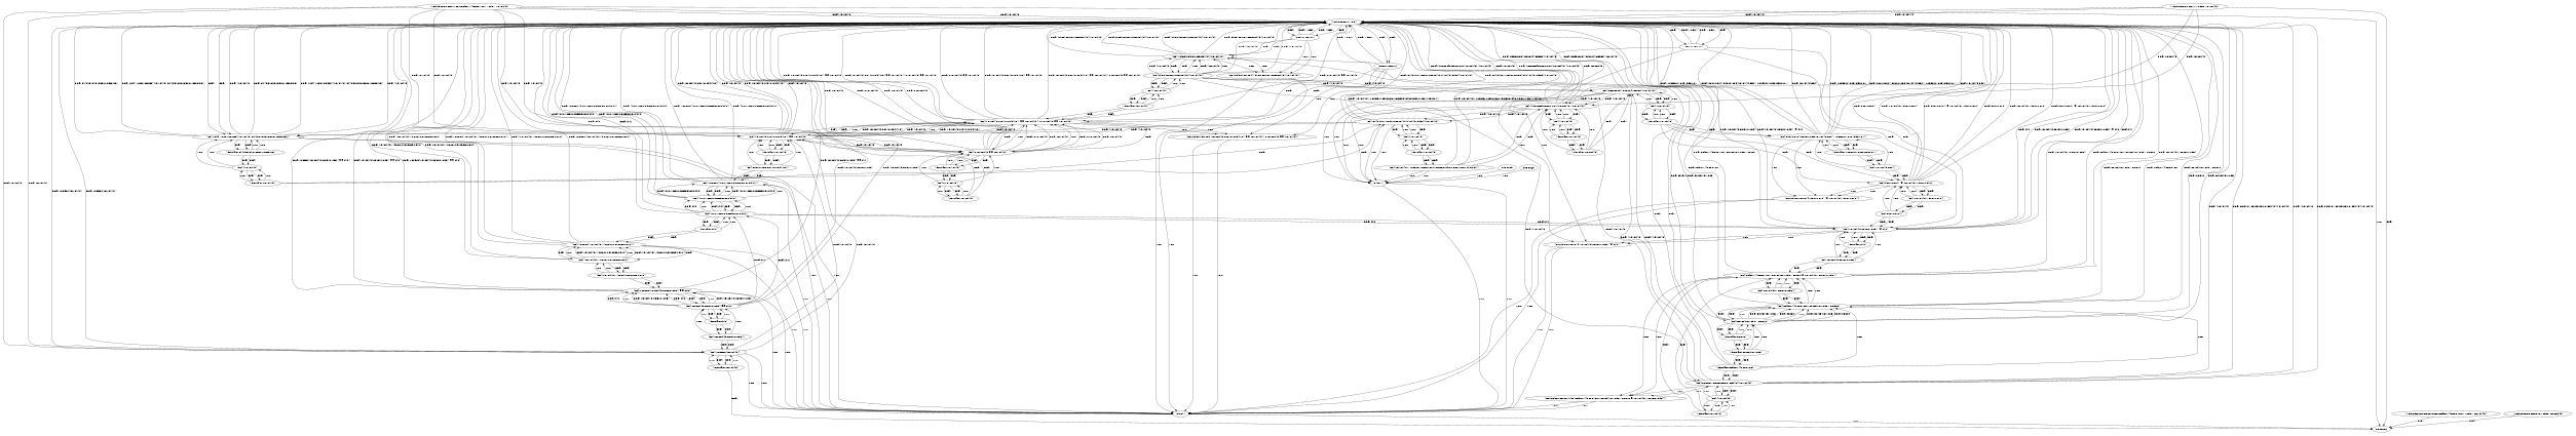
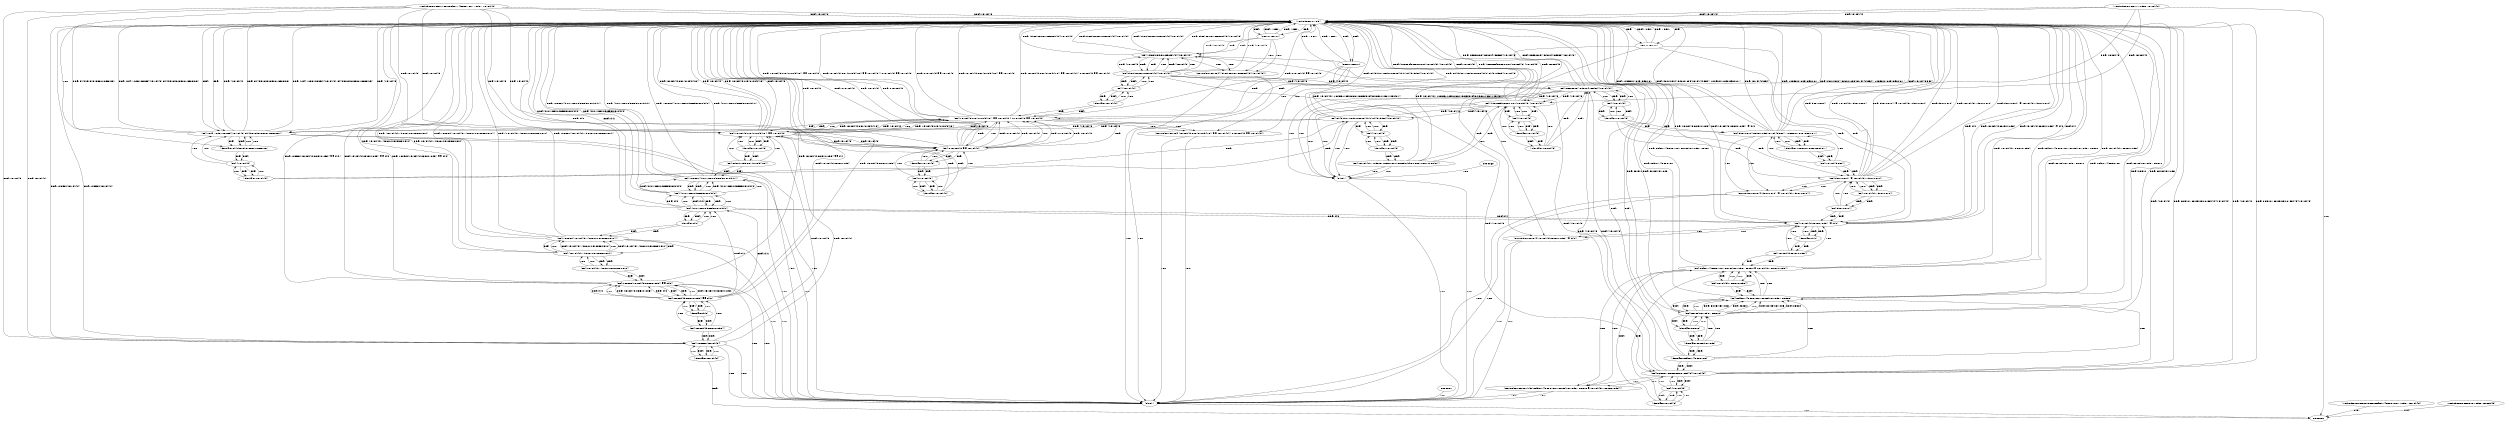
  digraph {
    fontname="DejaVu Sans"
    node [fontname="DejaVu Sans"]
    edge [fontname="DejaVu Sans"]
    n1 [label="(MethodReturn,void)"]
    n2 [label="(Return,return;)"]
    n3 [label="(Return,return;)"]
    n4 [label="(Call,notifyNodeInserted(*newChild, ChildrenChangeSourceParser))"]
    n5 [label="(Return,return;)"]
    n6 [label="(ControlStructure,if (!checkParserAcceptChild(*newChild)))"]
    n7 [label="(Call,!checkParserAcceptChild(*newChild))"]
    n8 [label="(Call,nextChild.parentNode() != this)"]
    n9 [label="(ControlStructure,if (nextChild.parentNode() != this))"]
    n10 [label="(Block,)"]
    n11 [label="(Identifier,ChildrenChangeSourceParser)"]
    n12 [label="(Call,nextChild.previousSibling() == newChild || &nextChild == newChild)"]
    n13 [label="(ControlStructure,if (nextChild.previousSibling() == newChild || &nextChild == newChild))"]
    n14 [label="(MethodParameterIn,PassRefPtrWillBeRawPtr<Node> newChild)"]
    1000101
    n16 [label="(Call,ASSERT(newChild))"]
    n17 [label="(Call,&nextChild == newChild)"]
    n18 [label="(Call,nextChild.previousSibling() == newChild)"]
    n19 [label="(Identifier,newChild)"]
    n20 [label="(Identifier,newChild)"]
    n21 [label="(Identifier,newChild)"]
    n22 [label="(MethodParameterOut,PassRefPtrWillBeRawPtr<Node> newChild)"]
    n23 [label="(MethodParameterIn,Node& nextChild)"]
    n24 [label="(Call,insertBeforeCommon(nextChild, *newChild))"]
    n25 [label="(Block,)"]
    n26 [label="(Call,*newChild)"]
    n27 [label="(Call,ChildListMutationScope(*this).childAdded(*newChild))"]
    n28 [label="(MethodParameterOut,Node& nextChild)"]
    n29 [label="(Call,*newChild)"]
    n30 [label="(Identifier,newChild)"]
    n31 [label="(Call,checkParserAcceptChild(*newChild))"]
    n32 [label="(Call,parent->parserRemoveChild(*newChild))"]
    n33 [label="(Call,treeScope().adoptIfNeeded(*newChild))"]
    n34 [label="(ControlStructure,while (RefPtrWillBeRawPtr<ContainerNode> parent = newChild->parentNode()))"]
    n35 [label="(Call,*newChild)"]
    n36 [label="(Call,*newChild)"]
    n37 [label="(Call,RefPtrWillBeRawPtr<ContainerNode> parent = newChild->parentNode())"]
    n38 [label="(Call,newChild->parentNode())"]
    n39 [label="(Call,RefPtrWillBeRawPtr<ContainerNode> parent)"]
    n40 [label="(Call,ContainerNode> parent)"]
    n41 [label="(Identifier,parent)"]
    n42 [label="(Identifier,RefPtrWillBeRawPtr)"]
    n43 [label="(Identifier,ContainerNode)"]
    n44 [label="(Identifier,newChild)"]
    n45 [label="(Identifier,this)"]
    n46 [label="(Call,nextChild.parentNode())"]
    n47 [label="(Call,newChild->document())"]
    n48 [label="(Call,document() != newChild->document())"]
    n49 [label="(Call,document())"]
    n50 [label="(ControlStructure,if (document() != newChild->document()))"]
    n51 [label="(Call,newChild.get())"]
    n52 [label="(Call,document().adoptNode(newChild.get(), ASSERT_NO_EXCEPTION))"]
    n53 [label="(Identifier,ASSERT_NO_EXCEPTION)"]
    n54 [label="(Identifier,newChild)"]
    n55 [label="(Identifier,nextChild)"]
    n56 [label="(Identifier,newChild)"]
    n57 [label="(Call,*newChild)"]
    n58 [label="(Call,newChild->updateAncestorConnectedSubframeCountForInsertion())"]
    n59 [label="(Identifier,newChild)"]
    n60 [label="(Call,*newChild)"]
    n61 [label="(Identifier,newChild)"]
    n62 [label="(Call,nextChild.parentNode() == this)"]
    n63 [label="(Identifier,this)"]
    n64 [label="(Call,ASSERT(nextChild.parentNode() == this))"]
    n65 [label="(Call,isHTMLTemplateElement(this))"]
    n66 [label="(Call,nextChild.parentNode())"]
    n67 [label="(Call,!isHTMLTemplateElement(this))"]
    n68 [label="(Identifier,this)"]
    n69 [label="(Call,!newChild->isDocumentFragment())"]
    n70 [label="(Call,newChild->isDocumentFragment())"]
    n71 [label="(Call,ASSERT(!newChild->isDocumentFragment()))"]
    n72 [label="(Call,ASSERT(!isHTMLTemplateElement(this)))"]
    n73 [label="(Call,adoptNode.previousSibling())"]
    n74 [label="(Call,&nextChild)"]
    n75 [label="(Identifier,nextChild)"]
-   1000159
+   1000134
    1000160
    n1 -> n2 [label="CFG: "]
    n1 -> n2 [label="CFG: "]
    n1 -> n3 [label="CFG: "]
    n1 -> n3 [label="CFG: "]
    n1 -> n4 [label="CFG: "]
    n1 -> n4 [label="CFG: "]
    n1 -> n5 [label="CFG: "]
    n1 -> n5 [label="CFG: "]
    n2 -> n1 [label="DDG: <RET>"]
    n2 -> n1 [label="DDG: <RET>"]
    n2 -> n6 [label="AST: "]
    n2 -> n6 [label="AST: "]
    n2 -> n7 [label="CFG: "]
    n2 -> n7 [label="CFG: "]
    n3 -> n1 [label="DDG: <RET>"]
    n3 -> n1 [label="DDG: <RET>"]
    n3 -> n8 [label="CFG: "]
    n3 -> n8 [label="CFG: "]
    n3 -> n9 [label="AST: "]
    n3 -> n9 [label="AST: "]
    n4 -> n1 [label="DDG: notifyNodeInserted(*newChild, ChildrenChangeSourceParser)"]
    n4 -> n1 [label="DDG: *newChild"]
    n4 -> n1 [label="DDG: ChildrenChangeSourceParser"]
    n4 -> n1 [label="DDG: notifyNodeInserted(*newChild, ChildrenChangeSourceParser)"]
    n4 -> n1 [label="DDG: *newChild"]
    n4 -> n1 [label="DDG: ChildrenChangeSourceParser"]
    n4 -> n10 [label="AST: "]
    n4 -> n10 [label="AST: "]
    n4 -> n11 [label="CFG: "]
    n4 -> n11 [label="CFG: "]
    n5 -> n1 [label="DDG: <RET>"]
    n5 -> n1 [label="DDG: <RET>"]
    n5 -> n12 [label="CFG: "]
    n5 -> n12 [label="CFG: "]
    n5 -> n13 [label="AST: "]
    n5 -> n13 [label="AST: "]
    n6 -> n10 [label="AST: "]
    n6 -> n10 [label="AST: "]
    n7 -> n1 [label="DDG: checkParserAcceptChild(*newChild)"]
    n7 -> n1 [label="DDG: !checkParserAcceptChild(*newChild)"]
    n7 -> n1 [label="DDG: checkParserAcceptChild(*newChild)"]
    n7 -> n1 [label="DDG: !checkParserAcceptChild(*newChild)"]
    n7 -> n6 [label="AST: "]
    n7 -> n6 [label="AST: "]
    n7 -> n31 [label="CFG: "]
    n7 -> n31 [label="CFG: "]
    n8 -> n1 [label="DDG: this"]
    n8 -> n1 [label="DDG: nextChild.parentNode()"]
    n8 -> n1 [label="DDG: nextChild.parentNode() != this"]
    n8 -> n1 [label="DDG: this"]
    n8 -> n1 [label="DDG: nextChild.parentNode()"]
    n8 -> n1 [label="DDG: nextChild.parentNode() != this"]
    n8 -> n9 [label="AST: "]
    n8 -> n9 [label="AST: "]
    n8 -> n45 [label="CFG: "]
    n8 -> n45 [label="CFG: "]
    n9 -> n10 [label="AST: "]
    n9 -> n10 [label="AST: "]
    n10 -> 1000101 [label="AST: "]
    n11 -> n4 [label="AST: "]
    n11 -> n4 [label="AST: "]
    n11 -> n60 [label="CFG: "]
    n11 -> n60 [label="CFG: "]
    n12 -> n1 [label="DDG: nextChild.previousSibling() == newChild || &nextChild == newChild"]
    n12 -> n1 [label="DDG: &nextChild == newChild"]
    n12 -> n1 [label="DDG: nextChild.previousSibling() == newChild"]
    n12 -> n1 [label="DDG: nextChild.previousSibling() == newChild || &nextChild == newChild"]
    n12 -> n1 [label="DDG: &nextChild == newChild"]
    n12 -> n1 [label="DDG: nextChild.previousSibling() == newChild"]
    n12 -> n13 [label="AST: "]
    n12 -> n13 [label="AST: "]
    n12 -> n17 [label="CFG: "]
    n12 -> n17 [label="CFG: "]
    n12 -> n18 [label="CFG: "]
    n12 -> n18 [label="CFG: "]
    n13 -> n10 [label="AST: "]
    n13 -> n10 [label="AST: "]
    n14 -> n1 [label="DDG: newChild"]
    n14 -> n1 [label="DDG: newChild"]
-   n14 -> 1000101 [label="AST: "]
+   n14 -> n11 [label="AST: "]
    n14 -> n16 [label="DDG: newChild"]
    n14 -> n16 [label="DDG: newChild"]
    n14 -> n17 [label="DDG: newChild"]
    n14 -> n17 [label="DDG: newChild"]
    n14 -> n18 [label="DDG: newChild"]
    n14 -> n18 [label="DDG: newChild"]
    n16 -> n1 [label="DDG: ASSERT(newChild)"]
    n16 -> n1 [label="DDG: ASSERT(newChild)"]
    n16 -> n10 [label="AST: "]
    n16 -> n10 [label="AST: "]
    n16 -> n18 [label="DDG: newChild"]
    n16 -> n18 [label="DDG: newChild"]
    n16 -> n19 [label="CFG: "]
    n16 -> n19 [label="CFG: "]
    n17 -> n1 [label="DDG: newChild"]
    n17 -> n1 [label="DDG: &nextChild"]
    n17 -> n1 [label="DDG: newChild"]
    n17 -> n1 [label="DDG: &nextChild"]
    n17 -> n12 [label="AST: "]
    n17 -> n12 [label="DDG: &nextChild"]
    n17 -> n12 [label="DDG: newChild"]
    n17 -> n12 [label="AST: "]
    n17 -> n12 [label="DDG: &nextChild"]
    n17 -> n12 [label="DDG: newChild"]
    n17 -> n20 [label="CFG: "]
    n17 -> n20 [label="CFG: "]
    n18 -> n1 [label="DDG: nextChild.previousSibling()"]
    n18 -> n1 [label="DDG: newChild"]
    n18 -> n1 [label="DDG: nextChild.previousSibling()"]
    n18 -> n1 [label="DDG: newChild"]
    n18 -> n12 [label="AST: "]
    n18 -> n12 [label="DDG: nextChild.previousSibling()"]
    n18 -> n12 [label="DDG: newChild"]
    n18 -> n12 [label="AST: "]
    n18 -> n12 [label="DDG: nextChild.previousSibling()"]
    n18 -> n12 [label="DDG: newChild"]
    n18 -> n17 [label="DDG: newChild"]
    n18 -> n17 [label="DDG: newChild"]
    n18 -> n21 [label="CFG: "]
    n18 -> n21 [label="CFG: "]
    n19 -> 1000101 [label="CFG: "]
    n19 -> n16 [label="AST: "]
    n19 -> n16 [label="AST: "]
    n20 -> n17 [label="AST: "]
    n20 -> n17 [label="AST: "]
    n20 -> n74 [label="CFG: "]
    n20 -> n74 [label="CFG: "]
    n21 -> n18 [label="AST: "]
    n21 -> n18 [label="AST: "]
    n21 -> n73 [label="CFG: "]
    n21 -> n73 [label="CFG: "]
    n22 -> 1000101 [label="CFG: "]
    n23 -> n1 [label="DDG: nextChild"]
    n23 -> n1 [label="DDG: nextChild"]
-   n23 -> 1000101 [label="CFG: "]
+   n23 -> 1000101 [label="AST: "]
    n23 -> n24 [label="DDG: nextChild"]
    n23 -> n24 [label="DDG: nextChild"]
    n24 -> n1 [label="DDG: insertBeforeCommon(nextChild, *newChild)"]
    n24 -> n1 [label="DDG: nextChild"]
    n24 -> n1 [label="DDG: insertBeforeCommon(nextChild, *newChild)"]
    n24 -> n1 [label="DDG: nextChild"]
    n24 -> n25 [label="AST: "]
    n24 -> n25 [label="AST: "]
    n24 -> n26 [label="CFG: "]
    n24 -> n26 [label="CFG: "]
    n24 -> n27 [label="DDG: *newChild"]
    n24 -> n27 [label="DDG: *newChild"]
    n25 -> n10 [label="AST: "]
    n25 -> n10 [label="AST: "]
    n26 -> n24 [label="AST: "]
    n26 -> n24 [label="AST: "]
    n26 -> n56 [label="CFG: "]
    n26 -> n56 [label="CFG: "]
    n27 -> n1 [label="DDG: ChildListMutationScope(*this).childAdded(*newChild)"]
    n27 -> n1 [label="DDG: ChildListMutationScope(*this).childAdded(*newChild)"]
    n27 -> n4 [label="DDG: *newChild"]
    n27 -> n4 [label="DDG: *newChild"]
    n27 -> n25 [label="AST: "]
    n27 -> n25 [label="AST: "]
    n27 -> n57 [label="CFG: "]
    n27 -> n57 [label="CFG: "]
    n28 -> 1000101 [label="CFG: "]
    n29 -> n30 [label="CFG: "]
    n29 -> n30 [label="CFG: "]
    n29 -> n31 [label="AST: "]
    n29 -> n31 [label="AST: "]
    n30 -> n12 [label="CFG: "]
    n30 -> n12 [label="CFG: "]
    n30 -> n29 [label="AST: "]
    n30 -> n29 [label="AST: "]
    n31 -> n1 [label="DDG: *newChild"]
    n31 -> n1 [label="DDG: *newChild"]
    n31 -> n7 [label="AST: "]
    n31 -> n7 [label="DDG: *newChild"]
    n31 -> n7 [label="AST: "]
    n31 -> n7 [label="DDG: *newChild"]
    n31 -> n29 [label="CFG: "]
    n31 -> n29 [label="CFG: "]
    n31 -> n32 [label="DDG: *newChild"]
    n31 -> n32 [label="DDG: *newChild"]
    n31 -> n33 [label="DDG: *newChild"]
    n31 -> n33 [label="DDG: *newChild"]
    n32 -> n1 [label="DDG: *newChild"]
    n32 -> n1 [label="DDG: parent->parserRemoveChild(*newChild)"]
    n32 -> n1 [label="DDG: *newChild"]
    n32 -> n1 [label="DDG: parent->parserRemoveChild(*newChild)"]
    n32 -> n33 [label="DDG: *newChild"]
    n32 -> n33 [label="DDG: *newChild"]
    n32 -> n34 [label="AST: "]
    n32 -> n34 [label="AST: "]
    n32 -> n35 [label="CFG: "]
    n32 -> n35 [label="CFG: "]
    n33 -> n1 [label="DDG: treeScope().adoptIfNeeded(*newChild)"]
    n33 -> n1 [label="DDG: treeScope().adoptIfNeeded(*newChild)"]
    n33 -> n24 [label="DDG: *newChild"]
    n33 -> n24 [label="DDG: *newChild"]
    n33 -> n25 [label="AST: "]
    n33 -> n25 [label="AST: "]
    n33 -> n36 [label="CFG: "]
    n33 -> n36 [label="CFG: "]
    n34 -> n10 [label="AST: "]
    n34 -> n10 [label="AST: "]
    n35 -> n32 [label="AST: "]
    n35 -> n32 [label="AST: "]
    n35 -> n44 [label="CFG: "]
    n35 -> n44 [label="CFG: "]
    n36 -> n33 [label="AST: "]
    n36 -> n33 [label="AST: "]
    n36 -> n54 [label="CFG: "]
    n36 -> n54 [label="CFG: "]
    n37 -> n1 [label="DDG: newChild->parentNode()"]
    n37 -> n1 [label="DDG: RefPtrWillBeRawPtr<ContainerNode> parent"]
    n37 -> n1 [label="DDG: newChild->parentNode()"]
    n37 -> n1 [label="DDG: RefPtrWillBeRawPtr<ContainerNode> parent"]
    n37 -> n34 [label="AST: "]
    n37 -> n34 [label="AST: "]
    n37 -> n38 [label="CFG: "]
    n37 -> n38 [label="CFG: "]
    n38 -> n37 [label="AST: "]
    n38 -> n37 [label="AST: "]
    n38 -> n39 [label="CFG: "]
    n38 -> n39 [label="CFG: "]
    n39 -> n1 [label="DDG: ContainerNode> parent"]
    n39 -> n1 [label="DDG: RefPtrWillBeRawPtr"]
    n39 -> n1 [label="DDG: ContainerNode> parent"]
    n39 -> n1 [label="DDG: RefPtrWillBeRawPtr"]
    n39 -> n37 [label="AST: "]
    n39 -> n37 [label="AST: "]
    n39 -> n40 [label="CFG: "]
    n39 -> n40 [label="CFG: "]
    n40 -> n1 [label="DDG: parent"]
    n40 -> n1 [label="DDG: ContainerNode"]
    n40 -> n1 [label="DDG: parent"]
    n40 -> n1 [label="DDG: ContainerNode"]
    n40 -> n39 [label="AST: "]
    n40 -> n39 [label="DDG: ContainerNode"]
    n40 -> n39 [label="DDG: parent"]
    n40 -> n39 [label="AST: "]
    n40 -> n39 [label="DDG: ContainerNode"]
    n40 -> n39 [label="DDG: parent"]
    n40 -> n41 [label="CFG: "]
    n40 -> n41 [label="CFG: "]
    n41 -> n40 [label="AST: "]
    n41 -> n40 [label="AST: "]
    n41 -> n43 [label="CFG: "]
    n41 -> n43 [label="CFG: "]
    n42 -> n7 [label="CFG: "]
    n42 -> n7 [label="CFG: "]
    n42 -> n32 [label="CFG: "]
    n42 -> n32 [label="CFG: "]
    n42 -> n39 [label="AST: "]
    n42 -> n39 [label="AST: "]
    n43 -> n40 [label="AST: "]
    n43 -> n40 [label="AST: "]
    n43 -> n42 [label="CFG: "]
    n43 -> n42 [label="CFG: "]
    n44 -> n35 [label="AST: "]
    n44 -> n35 [label="AST: "]
    n44 -> n37 [label="CFG: "]
    n44 -> n37 [label="CFG: "]
    n45 -> n8 [label="AST: "]
    n45 -> n8 [label="AST: "]
    n45 -> n46 [label="CFG: "]
    n45 -> n46 [label="CFG: "]
    n46 -> n8 [label="AST: "]
    n46 -> n8 [label="AST: "]
    n46 -> n37 [label="CFG: "]
    n46 -> n37 [label="CFG: "]
    n47 -> n48 [label="AST: "]
    n47 -> n48 [label="AST: "]
    n47 -> n49 [label="CFG: "]
    n47 -> n49 [label="CFG: "]
    n48 -> n1 [label="DDG: document()"]
    n48 -> n1 [label="DDG: newChild->document()"]
    n48 -> n1 [label="DDG: document() != newChild->document()"]
    n48 -> n1 [label="DDG: document()"]
    n48 -> n1 [label="DDG: newChild->document()"]
    n48 -> n1 [label="DDG: document() != newChild->document()"]
    n48 -> n47 [label="CFG: "]
    n48 -> n47 [label="CFG: "]
    n48 -> n50 [label="AST: "]
    n48 -> n50 [label="AST: "]
    n49 -> n8 [label="CFG: "]
    n49 -> n8 [label="CFG: "]
    n49 -> n48 [label="AST: "]
    n49 -> n48 [label="AST: "]
    n50 -> n10 [label="AST: "]
    n50 -> n10 [label="AST: "]
    n51 -> n48 [label="CFG: "]
    n51 -> n48 [label="CFG: "]
    n51 -> n52 [label="AST: "]
    n51 -> n52 [label="AST: "]
    n52 -> n1 [label="DDG: ASSERT_NO_EXCEPTION"]
    n52 -> n1 [label="DDG: document().adoptNode(newChild.get(), ASSERT_NO_EXCEPTION)"]
    n52 -> n1 [label="DDG: newChild.get()"]
    n52 -> n1 [label="DDG: ASSERT_NO_EXCEPTION"]
    n52 -> n1 [label="DDG: document().adoptNode(newChild.get(), ASSERT_NO_EXCEPTION)"]
    n52 -> n1 [label="DDG: newChild.get()"]
    n52 -> n50 [label="AST: "]
    n52 -> n50 [label="AST: "]
    n52 -> n53 [label="CFG: "]
    n52 -> n53 [label="CFG: "]
    n53 -> n51 [label="CFG: "]
    n53 -> n51 [label="CFG: "]
    n53 -> n52 [label="AST: "]
    n53 -> n52 [label="AST: "]
    n54 -> n36 [label="AST: "]
    n54 -> n36 [label="AST: "]
    n54 -> n48 [label="CFG: "]
    n54 -> n48 [label="CFG: "]
    n54 -> n52 [label="CFG: "]
    n54 -> n52 [label="CFG: "]
    n55 -> n24 [label="AST: "]
    n55 -> n24 [label="AST: "]
    n55 -> n33 [label="CFG: "]
    n55 -> n33 [label="CFG: "]
    n56 -> n26 [label="AST: "]
    n56 -> n26 [label="AST: "]
    n56 -> n55 [label="CFG: "]
    n56 -> n55 [label="CFG: "]
    n57 -> n27 [label="AST: "]
    n57 -> n27 [label="AST: "]
    n57 -> n59 [label="CFG: "]
    n57 -> n59 [label="CFG: "]
    n58 -> n1 [label="DDG: newChild->updateAncestorConnectedSubframeCountForInsertion()"]
    n58 -> n1 [label="DDG: newChild->updateAncestorConnectedSubframeCountForInsertion()"]
    n58 -> n24 [label="CFG: "]
    n58 -> n24 [label="CFG: "]
    n58 -> n25 [label="AST: "]
    n58 -> n25 [label="AST: "]
    n59 -> n57 [label="AST: "]
    n59 -> n57 [label="AST: "]
    n59 -> n58 [label="CFG: "]
    n59 -> n58 [label="CFG: "]
    n60 -> n4 [label="AST: "]
    n60 -> n4 [label="AST: "]
    n60 -> n61 [label="CFG: "]
    n60 -> n61 [label="CFG: "]
    n61 -> n27 [label="CFG: "]
    n61 -> n27 [label="CFG: "]
    n61 -> n60 [label="AST: "]
    n61 -> n60 [label="AST: "]
    n62 -> n1 [label="DDG: nextChild.parentNode()"]
    n62 -> n1 [label="DDG: nextChild.parentNode()"]
    n62 -> n63 [label="CFG: "]
    n62 -> n63 [label="CFG: "]
    n62 -> n64 [label="AST: "]
    n62 -> n64 [label="DDG: nextChild.parentNode()"]
    n62 -> n64 [label="DDG: this"]
    n62 -> n64 [label="AST: "]
    n62 -> n64 [label="DDG: nextChild.parentNode()"]
    n62 -> n64 [label="DDG: this"]
    n62 -> n65 [label="DDG: this"]
    n62 -> n65 [label="DDG: this"]
    n63 -> n62 [label="AST: "]
    n63 -> n62 [label="AST: "]
    n63 -> n66 [label="CFG: "]
    n63 -> n66 [label="CFG: "]
    n64 -> n1 [label="DDG: nextChild.parentNode() == this"]
    n64 -> n1 [label="DDG: ASSERT(nextChild.parentNode() == this)"]
    n64 -> n1 [label="DDG: nextChild.parentNode() == this"]
    n64 -> n1 [label="DDG: ASSERT(nextChild.parentNode() == this)"]
    n64 -> n10 [label="AST: "]
    n64 -> n10 [label="AST: "]
    n64 -> n62 [label="CFG: "]
    n64 -> n62 [label="CFG: "]
    n65 -> n1 [label="DDG: this"]
    n65 -> n1 [label="DDG: this"]
    n65 -> n8 [label="DDG: this"]
    n65 -> n8 [label="DDG: this"]
    n65 -> n67 [label="AST: "]
    n65 -> n67 [label="DDG: this"]
    n65 -> n67 [label="AST: "]
    n65 -> n67 [label="DDG: this"]
    n65 -> n68 [label="CFG: "]
    n65 -> n68 [label="CFG: "]
    n66 -> n16 [label="CFG: "]
    n66 -> n16 [label="CFG: "]
    n66 -> n62 [label="AST: "]
    n66 -> n62 [label="AST: "]
    n67 -> n1 [label="DDG: isHTMLTemplateElement(this)"]
    n67 -> n1 [label="DDG: isHTMLTemplateElement(this)"]
    n67 -> n65 [label="CFG: "]
    n67 -> n65 [label="CFG: "]
    n67 -> n72 [label="AST: "]
    n67 -> n72 [label="DDG: isHTMLTemplateElement(this)"]
    n67 -> n72 [label="AST: "]
    n67 -> n72 [label="DDG: isHTMLTemplateElement(this)"]
    n68 -> n65 [label="AST: "]
    n68 -> n65 [label="AST: "]
    n68 -> n71 [label="CFG: "]
    n68 -> n71 [label="CFG: "]
    n69 -> n1 [label="DDG: newChild->isDocumentFragment()"]
    n69 -> n1 [label="DDG: newChild->isDocumentFragment()"]
    n69 -> n70 [label="CFG: "]
    n69 -> n70 [label="CFG: "]
    n69 -> n71 [label="AST: "]
    n69 -> n71 [label="DDG: newChild->isDocumentFragment()"]
    n69 -> n71 [label="AST: "]
    n69 -> n71 [label="DDG: newChild->isDocumentFragment()"]
    n70 -> n64 [label="CFG: "]
    n70 -> n64 [label="CFG: "]
    n70 -> n69 [label="AST: "]
    n70 -> n69 [label="AST: "]
    n71 -> n1 [label="DDG: !newChild->isDocumentFragment()"]
    n71 -> n1 [label="DDG: ASSERT(!newChild->isDocumentFragment())"]
    n71 -> n1 [label="DDG: !newChild->isDocumentFragment()"]
    n71 -> n1 [label="DDG: ASSERT(!newChild->isDocumentFragment())"]
    n71 -> n10 [label="AST: "]
    n71 -> n10 [label="AST: "]
    n71 -> n69 [label="CFG: "]
    n71 -> n69 [label="CFG: "]
    n72 -> n1 [label="DDG: ASSERT(!isHTMLTemplateElement(this))"]
    n72 -> n1 [label="DDG: !isHTMLTemplateElement(this)"]
    n72 -> n1 [label="DDG: ASSERT(!isHTMLTemplateElement(this))"]
    n72 -> n1 [label="DDG: !isHTMLTemplateElement(this)"]
    n72 -> n10 [label="AST: "]
    n72 -> n10 [label="AST: "]
    n72 -> n67 [label="CFG: "]
    n72 -> n67 [label="CFG: "]
    n73 -> n18 [label="AST: "]
    n73 -> n18 [label="AST: "]
    n73 -> n72 [label="CFG: "]
    n73 -> n72 [label="CFG: "]
    n74 -> n17 [label="AST: "]
    n74 -> n17 [label="AST: "]
    n74 -> n75 [label="CFG: "]
    n74 -> n75 [label="CFG: "]
    n75 -> n18 [label="CFG: "]
    n75 -> n18 [label="CFG: "]
    n75 -> n74 [label="AST: "]
    n75 -> n74 [label="AST: "]
-   1000159 -> n25 [label="AST: "]
+   1000134 -> n10 [label="AST: "]
    1000160 -> n25 [label="AST: "]
  }
